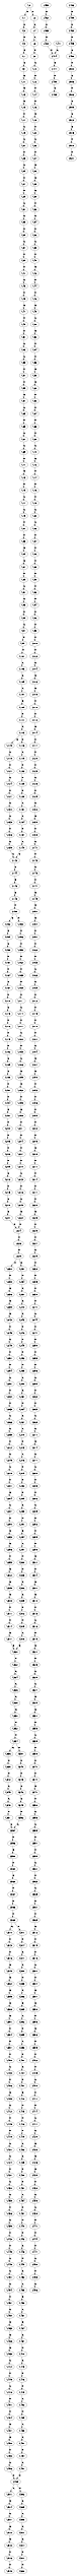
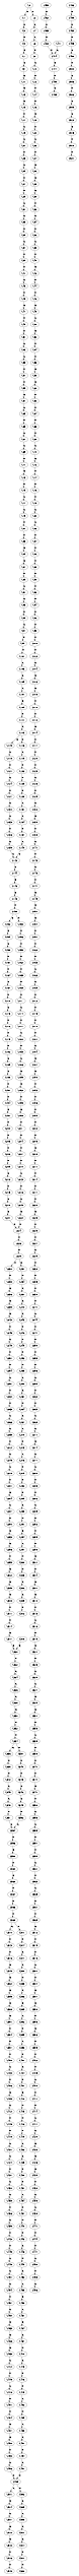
  strict digraph {
    S0
    S1
    S2
    S3
    S4
    S5
    S6
    S7
    S8
    S9
    S10
    S11
    S12
    S13
    S14
    S15
    S16
    S17
    S18
    S19
    S20
    S21
    S22
    S23
    S24
    S25
    S26
    S27
    S28
    S29
    S30
    S31
    S32
    S33
    S34
    S35
    S36
    S37
    S38
    S39
    S40
    S41
    S42
    S43
    S44
    S45
    S46
    S47
    S48
    S49
    S50
    S51
    S52
    S53
    S54
    S55
    S56
    S57
    S58
    S59
    S60
    S61
    S62
    S63
    S64
    S65
    S66
    S67
    S68
    S69
    S70
    S71
    S72
    S73
    S74
    S75
    S76
    S77
    S78
    S79
    S80
    S81
    S82
    S83
    S84
    S85
    S86
    S87
    S88
    S89
    S90
    S91
    S92
    S93
    S94
    S95
    S96
    S97
    S98
    S99
    S100
    S101
    S102
    S103
    S104
    S105
    S106
    S107
    S108
    S109
    S110
    S111
    S112
    S113
    S114
    S115
    S116
    S117
    S118
    S119
    S120
    S121
    S122
    S123
    S124
    S125
    S126
    S127
    S128
    S129
    S130
    S131
    S132
    S133
    S134
    S135
    S136
    S137
    S138
    S139
    S140
    S141
    S142
    S143
    S144
    S145
    S146
    S147
    S148
    S149
    S150
    S151
    S152
    S153
    S154
    S155
    S156
    S157
    S158
    S159
    S160
    S161
    S162
    S163
    S164
    S165
    S166
    S167
    S168
    S169
    S170
    S171
    S172
    S173
    S174
    S175
    S176
    S177
    S178
    S179
    S180
    S181
    S182
    S183
    S184
    S185
    S186
    S187
    S188
    S189
    S190
    S191
    S192
    S193
    S194
    S195
    S196
    S197
    S198
    S199
    S200
    S201
    S202
    S203
    S204
    S205
    S206
    S207
    S208
    S209
    S210
    S211
    S212
    S213
    S214
    S215
    S216
    S217
    S218
    S219
    S220
    S221
    S222
    S223
    S224
    S225
    S226
    S227
    S228
    S229
    S230
    S231
    S232
    S233
    S234
    S235
    S236
    S237
    S238
    S239
    S240
    S241
    S242
    S243
    S244
    S245
    S246
    S247
    S248
    S249
    S250
    S251
    S252
    S253
    S254
    S255
    S256
    S257
    S258
    S259
    S260
    S261
    S262
    S263
    S264
    S265
    S266
    S267
    S268
    S269
    S270
    S271
    S272
    S273
    S274
    S275
    S276
    S277
    S278
    S279
    S280
    S281
    S282
    S283
    S284
    S285
    S286
    S287
    S288
    S289
    S290
    S291
    S292
    S293
    S294
    S295
    S296
    S297
    S298
    S299
    S300
    S301
    S302
    S303
    S304
    S305
    S306
    S307
    S308
    S309
    S310
    S311
    S312
    S313
    S314
-   S315
    S316
    S317
    S318
    S319
    S320
    S321
    S322
    S323
    S324
    S325
    S326
    S327
    S328
    S329
    S330
    S331
    S332
    S333
    S334
    S335
    S336
    S337
    S338
    S339
    S340
    S341
    S342
    S343
    S344
    S345
    S346
    S347
    S348
    S349
    S350
    S351
    S352
    S353
    S354
    S355
    S356
    S357
    S358
    S359
    S360
    S361
    S362
    S363
    S364
    S365
    S366
    S367
    S368
    S369
    S370
    S371
    S372
    S373
    S374
    S375
    S376
    S377
    S378
    S379
    S380
    S381
    S382
    S383
    S384
    S385
    S386
    S387
    S388
    S389
    S390
    S391
    S392
    S393
    S394
    S395
    S396
    S397
    S398
    S399
    S400
    S401
    S402
    S403
    S404
    S405
    S406
    S407
    S408
    S409
    S410
    S411
    S412
    S413
    S414
    S415
    S416
    S417
    S418
    S419
    S420
    S421
    S422
    S423
    S424
    S425
    S426
    S427
    S428
    S429
    S430
    S431
    S432
    S433
    S434
    S435
    S436
    S437
    S438
    S439
    S440
    S441
    S442
    S443
    S444
    S445
    S446
    S447
    S448
    S449
    S450
    S451
    S452
    S453
    S454
    S455
    S456
    S457
    S458
    S460
    S461
    S459
    S462
    S463
    S464
    S465
    S466
    S467
    S468
    S469
    S470
    S474
    S472
    S473
    S471
    S475
    S476
    S477
    S478
    S479
    S480
    S481
    S482
    S483
    S484
    S485
    S487
    S488
    S486
    S489
    S490
    S491
    S492
    S493
    S494
    S495
    S496
    S497
    S498
    S499
    S500
    S501
    S502
    S503
    S504
    S505
    S506
    S507
    S508
    S509
    S510
    S511
    S512
    S513
    S514
    S515
    S516
    S517
    S518
    S519
    S520
    S521
    S0 -> S1 [label=T]
    S0 -> S2 [label=T]
    S1 -> S3 [label=T]
    S2 -> S4 [label=G]
    S3 -> S5 [label=A]
    S4 -> S6 [label=G]
    S5 -> S7 [label=G]
    S6 -> S8 [label=T]
    S7 -> S9 [label=C]
    S8 -> S10 [label=C]
    S9 -> S11 [label=G]
    S10 -> S12 [label=T]
    S11 -> S13 [label=G]
    S12 -> S14 [label=T]
    S13 -> S15 [label=G]
    S14 -> S16 [label=T]
    S15 -> S17 [label=T]
    S16 -> S18 [label=G]
    S17 -> S19 [label=C]
    S18 -> S20 [label=T]
    S19 -> S21 [label=C]
    S20 -> S22 [label=C]
    S21 -> S23 [label=T]
    S22 -> S24 [label=A]
    S23 -> S25 [label=C]
    S24 -> S26 [label=G]
    S25 -> S27 [label=T]
    S26 -> S28 [label=G]
    S27 -> S29 [label=A]
    S28 -> S30 [label=G]
    S29 -> S31 [label=C]
    S30 -> S32 [label=T]
    S31 -> S33 [label=C]
    S32 -> S34 [label=C]
    S33 -> S35 [label=A]
    S34 -> S36 [label=T]
    S35 -> S37 [label=C]
    S36 -> S38 [label=C]
    S37 -> S39 [label=T]
    S38 -> S40 [label=T]
    S39 -> S41 [label=T]
    S40 -> S42 [label=G]
    S41 -> S43 [label=C]
    S42 -> S44 [label=T]
    S43 -> S45 [label=T]
    S44 -> S46 [label=T]
    S45 -> S47 [label=G]
    S46 -> S48 [label=G]
    S47 -> S49 [label=A]
    S48 -> S50 [label=C]
    S49 -> S51 [label=T]
    S50 -> S52 [label=G]
    S51 -> S53 [label=C]
    S52 -> S54 [label=A]
    S53 -> S55 [label=C]
    S54 -> S56 [label=A]
    S55 -> S57 [label=T]
    S56 -> S58 [label=G]
    S57 -> S59 [label=T]
    S58 -> S60 [label=G]
    S59 -> S61 [label=G]
    S60 -> S62 [label=T]
    S61 -> S63 [label=C]
    S62 -> S64 [label=A]
    S63 -> S65 [label=T]
    S64 -> S66 [label=T]
    S65 -> S67 [label=C]
    S66 -> S68 [label=A]
    S67 -> S69 [label=C]
    S68 -> S70 [label=C]
    S69 -> S71 [label=T]
    S70 -> S72 [label=G]
    S71 -> S73 [label=G]
    S72 -> S74 [label=A]
    S73 -> S75 [label=T]
    S74 -> S76 [label=T]
    S75 -> S77 [label=C]
    S76 -> S78 [label=T]
    S77 -> S79 [label=C]
    S78 -> S80 [label=C]
    S79 -> S81 [label=T]
    S80 -> S82 [label=C]
    S81 -> S83 [label=T]
    S82 -> S84 [label=T]
    S83 -> S85 [label=G]
    S84 -> S86 [label=T]
    S85 -> S87 [label=G]
    S86 -> S88 [label=A]
    S87 -> S89 [label=T]
    S88 -> S90 [label=T]
    S89 -> S91 [label=C]
    S90 -> S92 [label=T]
    S91 -> S93 [label=C]
    S92 -> S94 [label=A]
    S93 -> S95 [label=T]
    S94 -> S96 [label=T]
    S95 -> S97 [label=C]
    S96 -> S98 [label=A]
    S97 -> S99 [label=T]
    S98 -> S100 [label=T]
    S99 -> S101 [label=T]
    S100 -> S102 [label=T]
    S101 -> S103 [label=C]
    S102 -> S104 [label=C]
    S103 -> S105 [label=C]
    S104 -> S106 [label=G]
    S105 -> S107 [label=G]
    S106 -> S108 [label=G]
    S107 -> S109 [label=G]
    S108 -> S110 [label=A]
    S109 -> S111 [label=T]
    S110 -> S112 [label=T]
    S111 -> S113 [label=G]
    S112 -> S114 [label=G]
    S113 -> S115 [label=G]
    S113 -> S116 [label=T]
    S114 -> S117 [label=T]
    S115 -> S118 [label=C]
    S116 -> S119 [label=C]
    S117 -> S120 [label=T]
    S118 -> S121 [label=T]
    S119 -> S122 [label=T]
    S120 -> S123 [label=T]
    S121 -> S124 [label=C]
    S122 -> S125 [label=T]
    S123 -> S126 [label=C]
    S124 -> S127 [label=T]
    S125 -> S128 [label=T]
    S126 -> S129 [label=T]
    S127 -> S130 [label=C]
    S128 -> S131 [label=C]
    S129 -> S132 [label=C]
    S130 -> S133 [label=C]
    S131 -> S134 [label=C]
    S132 -> S135 [label=G]
    S133 -> S136 [label=T]
    S134 -> S137 [label=T]
    S135 -> S138 [label=T]
    S136 -> S139 [label=C]
    S137 -> S140 [label=C]
    S138 -> S141 [label=C]
    S139 -> S142 [label=C]
    S140 -> S142 [label=C]
    S141 -> S143 [label=T]
    S142 -> S144 [label=G]
    S143 -> S145 [label=C]
    S144 -> S146 [label=G]
    S145 -> S147 [label=T]
    S146 -> S148 [label=G]
    S147 -> S149 [label=G]
    S148 -> S150 [label=T]
    S149 -> S151 [label=G]
    S150 -> S152 [label=G]
    S150 -> S153 [label=A]
    S151 -> S154 [label=G]
    S152 -> S155 [label=G]
    S153 -> S156 [label=A]
    S154 -> S157 [label=T]
    S155 -> S158 [label=C]
    S156 -> S159 [label=T]
    S157 -> S160 [label=T]
    S158 -> S161 [label=T]
    S159 -> S162 [label=T]
    S160 -> S163 [label=T]
    S161 -> S164 [label=T]
    S162 -> S165 [label=T]
    S163 -> S166 [label=C]
    S164 -> S167 [label=G]
    S165 -> S168 [label=T]
    S166 -> S169 [label=C]
    S167 -> S170 [label=A]
    S168 -> S171 [label=A]
    S169 -> S172 [label=A]
    S170 -> S173 [label=C]
    S171 -> S174 [label=C]
    S172 -> S175 [label=T]
    S173 -> S176 [label=T]
    S174 -> S177 [label=T]
    S175 -> S178 [label=T]
    S176 -> S179 [label=T]
    S177 -> S180 [label=C]
    S178 -> S181 [label=T]
    S179 -> S182 [label=T]
    S180 -> S183 [label=T]
    S181 -> S184 [label=C]
    S182 -> S185 [label=C]
    S183 -> S186 [label=C]
    S184 -> S187 [label=G]
    S185 -> S188 [label=G]
    S186 -> S189 [label=G]
    S187 -> S190 [label=G]
    S188 -> S191 [label=T]
    S189 -> S192 [label=G]
    S190 -> S193 [label=A]
    S191 -> S194 [label=T]
    S192 -> S195 [label=T]
    S193 -> S196 [label=T]
    S194 -> S197 [label=G]
    S195 -> S198 [label=G]
    S196 -> S199 [label=T]
    S197 -> S200 [label=T]
    S198 -> S201 [label=T]
    S199 -> S202 [label=A]
    S200 -> S203 [label=T]
    S201 -> S204 [label=T]
    S202 -> S205 [label=T]
    S203 -> S206 [label=T]
    S204 -> S207 [label=A]
    S205 -> S208 [label=G]
    S206 -> S209 [label=T]
    S207 -> S210 [label=T]
    S208 -> S211 [label=A]
    S209 -> S212 [label=C]
    S210 -> S213 [label=C]
    S211 -> S214 [label=T]
    S212 -> S215 [label=T]
    S213 -> S216 [label=T]
    S214 -> S217 [label=T]
    S215 -> S218 [label=C]
    S216 -> S219 [label=C]
    S217 -> S220 [label=T]
    S218 -> S221 [label=G]
    S219 -> S222 [label=G]
    S220 -> S223 [label=G]
    S221 -> S224 [label=T]
    S222 -> S224 [label=T]
    S223 -> S225 [label=T]
    S224 -> S226 [label=T]
    S225 -> S227 [label=T]
    S226 -> S228 [label=T]
    S227 -> S229 [label=C]
    S228 -> S230 [label=A]
    S228 -> S231 [label=G]
    S229 -> S232 [label=A]
    S230 -> S233 [label=A]
    S231 -> S234 [label=A]
    S232 -> S235 [label=T]
    S233 -> S236 [label=G]
    S234 -> S237 [label=G]
    S235 -> S238 [label=T]
    S236 -> S239 [label=G]
    S237 -> S240 [label=G]
    S238 -> S241 [label=A]
    S239 -> S242 [label=G]
    S240 -> S243 [label=G]
    S241 -> S244 [label=C]
    S242 -> S245 [label=T]
    S243 -> S246 [label=T]
    S244 -> S247 [label=T]
    S245 -> S248 [label=C]
    S246 -> S249 [label=T]
    S247 -> S250 [label=T]
    S248 -> S251 [label=T]
    S249 -> S252 [label=T]
    S250 -> S253 [label=T]
    S251 -> S254 [label=A]
    S252 -> S255 [label=A]
    S253 -> S256 [label=T]
    S254 -> S257 [label=C]
    S255 -> S258 [label=C]
    S256 -> S259 [label=C]
    S257 -> S260 [label=A]
    S258 -> S261 [label=G]
    S259 -> S262 [label=T]
    S260 -> S263 [label=A]
    S261 -> S264 [label=A]
    S262 -> S265 [label=T]
    S263 -> S266 [label=C]
    S264 -> S267 [label=C]
    S265 -> S268 [label=C]
    S266 -> S269 [label=C]
    S267 -> S270 [label=C]
    S268 -> S271 [label=C]
    S269 -> S272 [label=T]
    S270 -> S273 [label=T]
    S271 -> S274 [label=G]
    S272 -> S275 [label=C]
    S273 -> S276 [label=C]
    S274 -> S277 [label=C]
    S275 -> S278 [label=C]
    S276 -> S279 [label=T]
    S277 -> S280 [label=C]
    S278 -> S281 [label=T]
    S279 -> S282 [label=T]
    S280 -> S283 [label=A]
    S281 -> S284 [label=G]
    S282 -> S285 [label=T]
    S283 -> S286 [label=A]
    S284 -> S287 [label=C]
    S285 -> S288 [label=C]
    S286 -> S289 [label=C]
    S287 -> S290 [label=A]
    S288 -> S291 [label=A]
    S289 -> S292 [label=A]
    S290 -> S293 [label=G]
    S291 -> S294 [label=G]
    S292 -> S295 [label=A]
    S293 -> S296 [label=G]
    S294 -> S297 [label=G]
    S295 -> S298 [label=A]
    S296 -> S299 [label=T]
    S297 -> S300 [label=A]
    S298 -> S301 [label=G]
    S299 -> S302 [label=G]
    S300 -> S303 [label=A]
    S301 -> S304 [label=A]
    S302 -> S305 [label=G]
    S303 -> S306 [label=G]
    S304 -> S307 [label=G]
    S305 -> S308 [label=G]
    S306 -> S309 [label=G]
    S307 -> S310 [label=G]
    S308 -> S311 [label=T]
    S309 -> S312 [label=T]
    S310 -> S313 [label=T]
    S311 -> S314 [label=A]
-   S312 -> S315 [label=A]
    S313 -> S316 [label=C]
    S314 -> S317 [label=G]
-   S315 -> S318 [label=G]
    S316 -> S319 [label=A]
    S317 -> S320 [label=G]
    S318 -> S320 [label=G]
    S319 -> S321 [label=G]
    S320 -> S322 [label=T]
    S321 -> S323 [label=A]
    S322 -> S324 [label=C]
    S323 -> S325 [label=C]
    S324 -> S326 [label=C]
    S325 -> S327 [label=C]
    S326 -> S328 [label=C]
    S327 -> S329 [label=G]
    S328 -> S330 [label=G]
    S329 -> S331 [label=G]
    S330 -> S332 [label=A]
    S331 -> S333 [label=A]
    S332 -> S334 [label=A]
    S333 -> S335 [label=C]
    S334 -> S336 [label=G]
    S334 -> S337 [label=A]
    S335 -> S338 [label=A]
    S336 -> S339 [label=A]
    S337 -> S340 [label=A]
    S338 -> S341 [label=A]
    S339 -> S342 [label=A]
    S340 -> S343 [label=A]
    S341 -> S344 [label=T]
    S342 -> S345 [label=C]
    S343 -> S346 [label=C]
    S344 -> S347 [label=G]
    S345 -> S348 [label=C]
    S346 -> S349 [label=C]
    S347 -> S350 [label=A]
    S348 -> S351 [label=T]
    S349 -> S352 [label=T]
    S350 -> S353 [label=C]
    S351 -> S354 [label=C]
    S352 -> S354 [label=C]
    S353 -> S355 [label=C]
    S354 -> S356 [label=T]
    S355 -> S357 [label=T]
    S356 -> S358 [label=G]
    S357 -> S359 [label=A]
    S358 -> S360 [label=T]
    S359 -> S361 [label=C]
    S360 -> S362 [label=G]
    S361 -> S363 [label=A]
    S362 -> S364 [label=T]
    S363 -> S365 [label=C]
    S364 -> S366 [label=A]
    S365 -> S367 [label=A]
    S366 -> S368 [label=T]
    S367 -> S369 [label=T]
    S368 -> S370 [label=G]
    S368 -> S371 [label=T]
    S369 -> S372 [label=G]
    S370 -> S373 [label=T]
    S371 -> S374 [label=T]
    S372 -> S375 [label=T]
    S373 -> S376 [label=A]
    S374 -> S377 [label=C]
    S375 -> S378 [label=T]
    S376 -> S379 [label=G]
    S377 -> S380 [label=G]
    S378 -> S381 [label=C]
    S379 -> S382 [label=G]
    S380 -> S383 [label=A]
    S381 -> S384 [label=A]
    S382 -> S385 [label=G]
    S383 -> S386 [label=G]
    S384 -> S387 [label=G]
    S385 -> S388 [label=G]
    S386 -> S389 [label=G]
    S387 -> S390 [label=G]
    S388 -> S391 [label=G]
    S389 -> S392 [label=G]
    S390 -> S393 [label=T]
    S391 -> S394 [label=T]
    S392 -> S395 [label=T]
    S393 -> S396 [label=G]
    S394 -> S397 [label=T]
    S395 -> S398 [label=C]
    S396 -> S399 [label=A]
    S397 -> S400 [label=T]
    S398 -> S401 [label=T]
    S399 -> S402 [label=T]
    S400 -> S403 [label=C]
    S401 -> S404 [label=G]
    S402 -> S405 [label=A]
    S403 -> S406 [label=T]
    S404 -> S407 [label=T]
    S405 -> S408 [label=C]
    S406 -> S409 [label=G]
    S407 -> S410 [label=G]
    S408 -> S411 [label=T]
    S409 -> S412 [label=C]
    S410 -> S413 [label=A]
    S411 -> S414 [label=A]
    S412 -> S415 [label=A]
    S413 -> S416 [label=A]
    S414 -> S417 [label=C]
    S415 -> S418 [label=T]
    S416 -> S419 [label=T]
    S417 -> S420 [label=C]
    S418 -> S421 [label=C]
    S419 -> S422 [label=C]
    S420 -> S423 [label=G]
    S421 -> S424 [label=C]
    S422 -> S425 [label=C]
    S423 -> S426 [label=G]
    S424 -> S427 [label=T]
    S425 -> S428 [label=T]
    S426 -> S429 [label=G]
    S427 -> S430 [label=C]
    S428 -> S431 [label=T]
    S429 -> S432 [label=T]
    S430 -> S433 [label=C]
    S431 -> S434 [label=C]
    S432 -> S435 [label=C]
    S433 -> S436 [label=T]
    S434 -> S437 [label=T]
    S435 -> S438 [label=C]
    S436 -> S439 [label=C]
    S437 -> S440 [label=A]
    S438 -> S441 [label=A]
    S439 -> S442 [label=T]
    S440 -> S443 [label=T]
    S441 -> S444 [label=A]
    S442 -> S445 [label=A]
    S443 -> S446 [label=C]
    S444 -> S447 [label=A]
    S445 -> S448 [label=C]
    S446 -> S449 [label=A]
    S447 -> S450 [label=C]
    S448 -> S451 [label=C]
    S449 -> S452 [label=C]
    S450 -> S453 [label=T]
    S451 -> S454 [label=C]
    S452 -> S455 [label=C]
    S453 -> S456 [label=C]
    S454 -> S457 [label=A]
    S455 -> S458 [label=G]
    S457 -> S460 [label=C]
    S458 -> S461 [label=C]
    S460 -> S463 [label=G]
    S461 -> S464 [label=G]
    S459 -> S462 [label=A]
    S462 -> S465 [label=T]
    S463 -> S466 [label=G]
    S464 -> S467 [label=G]
    S465 -> S468 [label=A]
    S466 -> S469 [label=G]
    S467 -> S470 [label=A]
    S468 -> S474 [label=A]
    S469 -> S472 [label=C]
    S470 -> S473 [label=C]
    S474 -> S477 [label=G]
    S472 -> S475 [label=T]
    S473 -> S476 [label=T]
    S471 -> S474 [label=C]
    S475 -> S478 [label=C]
    S476 -> S479 [label=T]
    S477 -> S480 [label=T]
    S478 -> S481 [label=A]
    S479 -> S482 [label=C]
    S480 -> S483 [label=C]
    S481 -> S484 [label=A]
    S482 -> S485 [label=A]
    S484 -> S487 [label=G]
    S485 -> S488 [label=G]
    S487 -> S490 [label=G]
    S488 -> S491 [label=G]
    S486 -> S489 [label=A]
    S489 -> S492 [label=A]
    S490 -> S493 [label=T]
    S491 -> S494 [label=T]
    S492 -> S495 [label=A]
    S493 -> S496 [label=C]
    S494 -> S497 [label=C]
    S495 -> S498 [label=C]
    S496 -> S499 [label=T]
    S497 -> S499 [label=T]
    S498 -> S500 [label=T]
    S499 -> S501 [label=G]
    S499 -> S502 [label=A]
    S500 -> S503 [label=C]
    S501 -> S504 [label=G]
    S502 -> S505 [label=C]
    S503 -> S506 [label=A]
    S504 -> S507 [label=C]
    S505 -> S508 [label=G]
    S506 -> S509 [label=C]
    S507 -> S510 [label=G]
    S508 -> S511 [label=G]
    S509 -> S512 [label=C]
    S510 -> S513 [label=G]
    S511 -> S514 [label=G]
    S512 -> S515 [label=G]
    S513 -> S516 [label=T]
    S514 -> S517 [label=T]
    S515 -> S518 [label=T]
    S516 -> S519 [label=A]
    S517 -> S520 [label=A]
    S518 -> S521 [label=A]
  }
